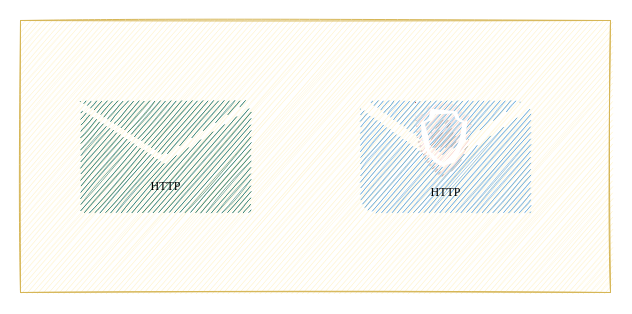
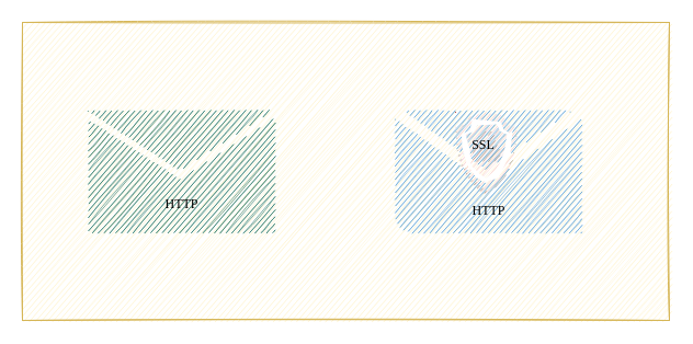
  <mxCell id="0" />
  <mxCell id="1" parent="0" />
  <mxCell id="2" value="" style="rounded=0;whiteSpace=wrap;html=1;sketch=1;fillColor=#fff2cc;strokeColor=#d6b656;fontFamily=Comic Sans MS;" vertex="1" parent="1"><mxGeometry x="20" y="20" width="590" height="272" as="geometry" /></mxCell>
  <mxCell id="3" value="" style="pointerEvents=1;shadow=0;dashed=0;html=1;strokeColor=none;fillColor=#005F4B;labelPosition=center;verticalLabelPosition=bottom;verticalAlign=top;align=center;outlineConnect=0;shape=mxgraph.veeam2.letter;rounded=1;sketch=1;fontFamily=Comic Sans MS;" vertex="1" parent="1"><mxGeometry x="80" y="100" width="170" height="112" as="geometry" /></mxCell>
  <mxCell id="4" value="" style="shadow=0;dashed=0;html=1;strokeColor=none;fillColor=#4495D1;labelPosition=center;verticalLabelPosition=bottom;verticalAlign=top;align=center;outlineConnect=0;shape=mxgraph.veeam.2d.letter;rounded=1;sketch=1;fontFamily=Comic Sans MS;" vertex="1" parent="1"><mxGeometry x="360" y="100" width="170" height="112" as="geometry" /></mxCell>
  <mxCell id="5" value="" style="outlineConnect=0;dashed=0;verticalLabelPosition=bottom;verticalAlign=top;align=center;html=1;shape=mxgraph.aws3.ssl_padlock;fillColor=#f8cecc;rounded=1;sketch=1;strokeColor=#b85450;fontFamily=Comic Sans MS;" vertex="1" parent="1"><mxGeometry x="415" y="102" width="55" height="74" as="geometry" /></mxCell>
+ <mxCell id="6" value="SSL" style="text;html=1;align=center;verticalAlign=middle;resizable=0;points=[];autosize=1;strokeColor=none;fillColor=none;rounded=1;sketch=1;fontFamily=Comic Sans MS;" vertex="1" parent="1"><mxGeometry x="420" y="122" width="40" height="20" as="geometry" /></mxCell>
  <mxCell id="7" style="edgeStyle=orthogonalEdgeStyle;curved=1;rounded=0;orthogonalLoop=1;jettySize=auto;html=1;exitX=0.5;exitY=1;exitDx=0;exitDy=0;exitPerimeter=0;sketch=1;fontFamily=Comic Sans MS;" edge="1" parent="1" source="5" target="5"><mxGeometry relative="1" as="geometry" /></mxCell>
  <mxCell id="8" value="HTTP" style="text;html=1;align=center;verticalAlign=middle;resizable=0;points=[];autosize=1;strokeColor=none;fillColor=none;sketch=1;fontFamily=Comic Sans MS;" vertex="1" parent="1"><mxGeometry x="140" y="176" width="50" height="20" as="geometry" /></mxCell>
  <mxCell id="9" value="HTTP" style="text;html=1;align=center;verticalAlign=middle;resizable=0;points=[];autosize=1;strokeColor=none;fillColor=none;sketch=1;fontFamily=Comic Sans MS;" vertex="1" parent="1"><mxGeometry x="420" y="182" width="50" height="20" as="geometry" /></mxCell>
